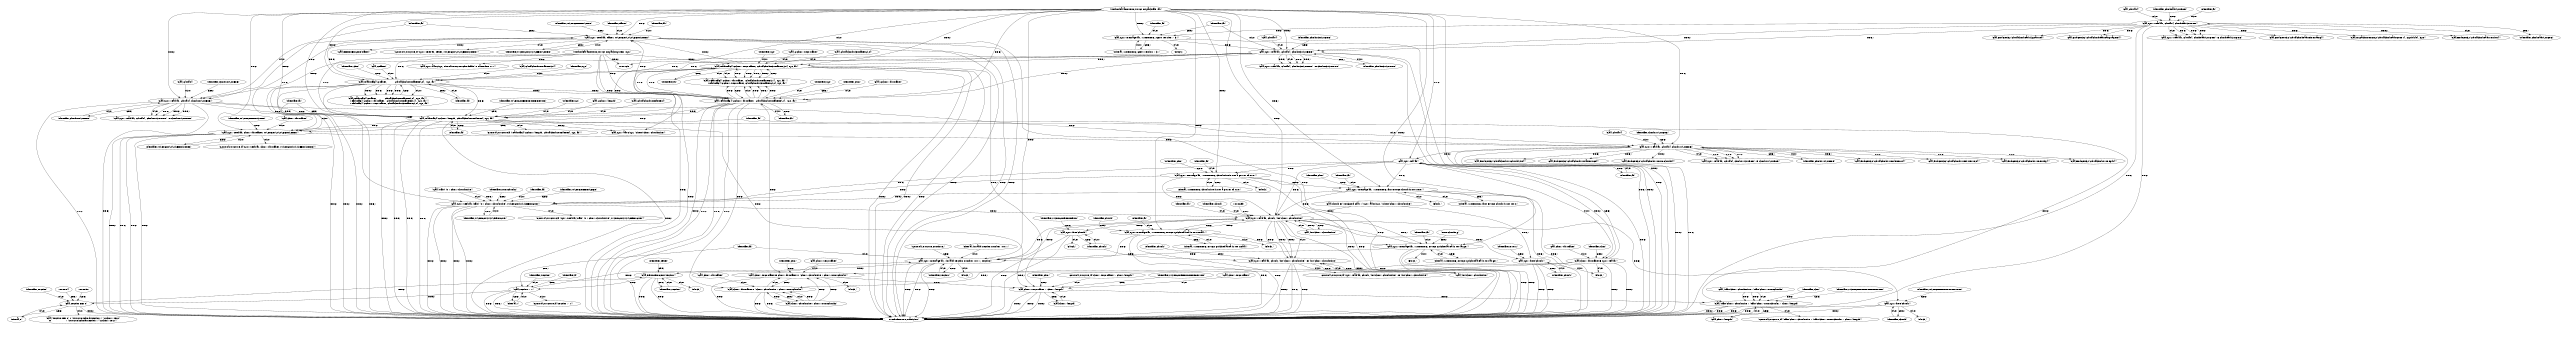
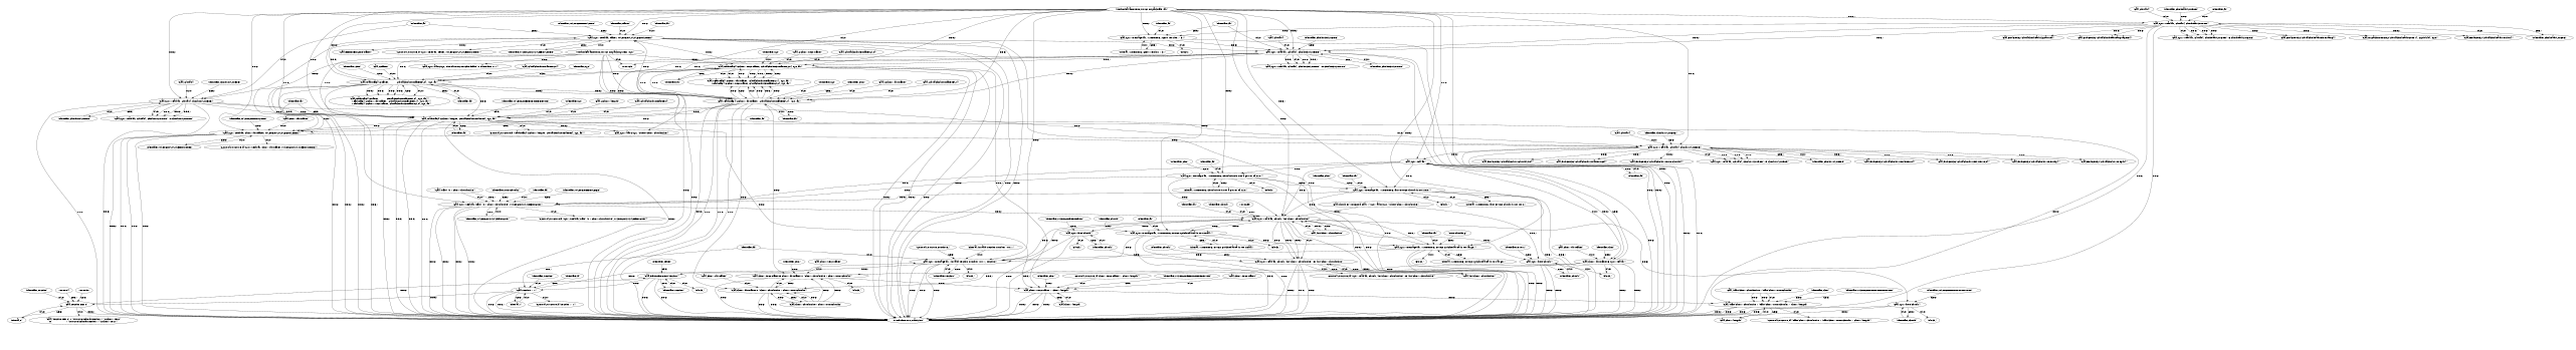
  digraph {
    fontname="DejaVu Serif"
    node [fontname="DejaVu Serif"]
    edge [fontname="DejaVu Serif"]
    n1 [label="(Call,sys->tell(fh))"]
    n2 [label="(Call,chm->dir_offset = sys->tell(fh))"]
    n3 [label="(Call,sys->message(fh, \"WARNING; chunk size is not a power of two\"))"]
    n4 [label="(Call,sys->message(fh, \"WARNING; first PMGL chunk is not zero\"))"]
    n5 [label="(Call,sys->seek(fh,(off_t) (x * chm->chunk_size), MSPACK_SYS_SEEK_CUR))"]
    n6 [label="(Call,sys->read(fh, chunk, (int)chm->chunk_size))"]
    n7 [label="(MethodReturn,static int)"]
    n8 [label="(Identifier,fh)"]
    n9 [label="(Call,chm->sec0.offset = chm->dir_offset + (chm->chunk_size * chm->num_chunks))"]
    n10 [label="(Call,chm->dir_offset + (chm->chunk_size * chm->num_chunks))"]
    n11 [label="(Block,)"]
    n12 [label="(Block,)"]
    n13 [label="(Literal,\"WARNING; chunk size is not a power of two\")"]
    n14 [label="(Literal,\"WARNING; first PMGL chunk is not zero\")"]
    n15 [label="(Block,)"]
    n16 [label="(Identifier,MSPACK_SYS_SEEK_CUR)"]
    n17 [label="(ControlStructure,if (sys->seek(fh,(off_t) (x * chm->chunk_size), MSPACK_SYS_SEEK_CUR)))"]
    n18 [label="(Call,sys->message(fh, \"WARNING; PMGL quickref area is too small\"))"]
    n19 [label="(Call,sys->message(fh, \"WARNING; PMGL quickref area is too large\"))"]
    n20 [label="(Call,sys->message(fh, \"invalid section number '%u'.\", section))"]
    n21 [label="(Call,sys->read(fh, chunk, (int)chm->chunk_size) != (int)chm->chunk_size)"]
    n22 [label="(Call,sys->free(chunk))"]
    n23 [label="(Call,sys->free(chunk))"]
    n24 [label="(Call,sys->free(chunk))"]
    n25 [label="(Call,(int)chm->chunk_size)"]
    n26 [label="(Call,sys->read(fh, &buf[0], chmhs1_SIZEOF))"]
    n27 [label="(Call,EndGetI32(&buf[chmhs1_LastPMGL]))"]
    n28 [label="(Call,EndGetI32(&buf[chmhs1_NumChunks]))"]
    n29 [label="(Identifier,chmhs1_SIZEOF)"]
    n30 [label="(Call,EndGetI32(&buf[chmhs1_IndexRoot]))"]
    n31 [label="(Call,EndGetI32(&buf[chmhs1_FirstPMGL]))"]
    n32 [label="(Call,EndGetI32(&buf[chmhs1_Density]))"]
    n33 [label="(Call,EndGetI32(&buf[chmhs1_Depth]))"]
    n34 [label="(Call,sys->read(fh, &buf[0], chmhs1_SIZEOF) != chmhs1_SIZEOF)"]
    n35 [label="(Call,EndGetI32(&buf[chmhs1_ChunkSize]))"]
    n36 [label="(Call,sys->seek(fh, chm->dir_offset, MSPACK_SYS_SEEK_START))"]
    n37 [label="(Identifier,MSPACK_SYS_SEEK_START)"]
    n38 [label="(ControlStructure,if (sys->seek(fh, chm->dir_offset, MSPACK_SYS_SEEK_START)))"]
    n39 [label="(Call,read_off64(&chm->length, &buf[chmhs0_FileLen], sys, fh))"]
    n40 [label="(Call,chm->sec0.offset > chm->length)"]
    n41 [label="(Call,(off_t)chm->chunk_size * (off_t)chm->num_chunks > chm->length)"]
    n42 [label="(Identifier,fh)"]
    n43 [label="(ControlStructure,if (read_off64(&chm->length, &buf[chmhs0_FileLen], sys, fh)))"]
    n44 [label="(Call,sys->alloc(sys, (size_t)chm->chunk_size))"]
    n45 [label="(Call,chm->length)"]
    n46 [label="(Call,chm->length)"]
    n47 [label="(ControlStructure,if ((off_t)chm->chunk_size * (off_t)chm->num_chunks > chm->length))"]
    n48 [label="(Call,sys->read(fh, &buf[0], chmhs0_SIZEOF))"]
    n49 [label="(Call,sys->read(fh, &buf[0], chmhs0_SIZEOF) != chmhs0_SIZEOF)"]
    n50 [label="(Identifier,chmhs0_SIZEOF)"]
    n51 [label="(Call,sys->seek(fh, offset, MSPACK_SYS_SEEK_START))"]
    n52 [label="(Call,READ_ENCINT(offset))"]
    n53 [label="(ControlStructure,if (sys->seek(fh, offset, MSPACK_SYS_SEEK_START)))"]
    n54 [label="(Identifier,MSPACK_SYS_SEEK_START)"]
    n55 [label="(Call,read_off64(&chm->sec0.offset, &buf[chmhst3_OffsetCS0], sys, fh))"]
    n56 [label="(Call,read_off64(&chm->dir_offset,  &buf[chmhst_OffsetHS1],  sys, fh) ||\n      read_off64(&chm->sec0.offset, &buf[chmhst3_OffsetCS0], sys, fh))"]
    n57 [label="(Identifier,fh)"]
    n58 [label="(Call,read_off64(&chm->dir_offset,  &buf[chmhst_OffsetHS1],  sys, fh))"]
    n59 [label="(Call,sys->read(fh, &buf[0], chmhst3_SIZEOF))"]
    n60 [label="(Call,read_off64(&offset,           &buf[chmhst_OffsetHS0],  sys, fh))"]
    n61 [label="(Identifier,chmhst3_SIZEOF)"]
    n62 [label="(Call,sys->read(fh, &buf[0], chmhst3_SIZEOF) != chmhst3_SIZEOF)"]
    n63 [label="(Identifier,fh)"]
    n64 [label="(Identifier,fh)"]
    n65 [label="(Call,read_off64(&offset,           &buf[chmhst_OffsetHS0],  sys, fh) ||\n      read_off64(&chm->dir_offset,  &buf[chmhst_OffsetHS1],  sys, fh) ||\n      read_off64(&chm->sec0.offset, &buf[chmhst3_OffsetCS0], sys, fh))"]
    n66 [label="(Call,sys->message(fh, \"WARNING; CHM version > 3\"))"]
    n67 [label="(Literal,\"WARNING; CHM version > 3\")"]
    n68 [label="(Block,)"]
    n69 [label="(Call,sys->read(fh, &buf[0], chmhead_SIZEOF))"]
    n70 [label="(Call,EndGetI32(&buf[chmhead_Signature]))"]
    n71 [label="(Call,EndGetI32(&buf[chmhead_LanguageID]))"]
    n72 [label="(Call,EndGetM32(&buf[chmhead_Timestamp]))"]
    n73 [label="(Call,mspack_memcmp(&buf[chmhead_GUID1], &guids[0], 32L))"]
    n74 [label="(Call,EndGetI32(&buf[chmhead_Version]))"]
    n75 [label="(Call,sys->read(fh, &buf[0], chmhead_SIZEOF) != chmhead_SIZEOF)"]
    n76 [label="(Identifier,chmhead_SIZEOF)"]
    n77 [label="(MethodParameterIn,struct mspack_file *fh)"]
    1000125
    n79 [label="(Block,)"]
    n80 [label="(Literal,\"WARNING; PMGL quickref area is too small\")"]
    n81 [label="(Block,)"]
    n82 [label="(Literal,\"WARNING; PMGL quickref area is too large\")"]
    n83 [label="(Call,READ_ENCINT(section))"]
    n84 [label="(Identifier,section)"]
    n85 [label="(Block,)"]
    n86 [label="(Block,)"]
    n87 [label="(Call,chm->chunk_size * chm->num_chunks)"]
    n88 [label="(MethodParameterIn,struct mspack_system *sys)"]
    n89 [label="(Call,sys->alloc(sys, sizeof(struct mschmd_file) + name_len + 1))"]
    n90 [label="(ControlStructure,if (chm->sec0.offset > chm->length))"]
    n91 [label="(ControlStructure,if (sys->read(fh, chunk, (int)chm->chunk_size) != (int)chm->chunk_size))"]
    n92 [label="(Call,(int)chm->chunk_size)"]
    n93 [label="(Identifier,chunk)"]
    n94 [label="(Block,)"]
    n95 [label="(Block,)"]
    n96 [label="(Identifier,chunk)"]
    n97 [label="(Identifier,chunk)"]
    n98 [label="(Call,section > 1)"]
    n99 [label="(Block,)"]
    n100 [label="(Identifier,section)"]
    n101 [label="(Call,section == 0)"]
    n102 [label="(Literal,1)"]
    n103 [label="(ControlStructure,if (section > 1))"]
    n104 [label="(Literal,0)"]
    n105 [label="(Call,(section == 0) ? (struct mschmd_section *) (&chm->sec0)\n\t\t                     : (struct mschmd_section *) (&chm->sec1))"]
    n106 [label="(Call,&chm->dir_offset)"]
    n107 [label="(Identifier,chm)"]
    n108 [label="(Identifier,section)"]
    n109 [label="(Identifier,fh)"]
    n110 [label="(Identifier,MSPACK_ERR_DATAFORMAT)"]
    n111 [label="(Identifier,fh)"]
    n112 [label="(Call,(off_t)chm->chunk_size * (off_t)chm->num_chunks)"]
    n113 [label="(Call,&offset)"]
    n114 [label="(Identifier,chm)"]
    n115 [label="(Call,chm->sec0.offset)"]
    n116 [label="(Identifier,chunk)"]
    n117 [label="(Identifier,fh)"]
    n118 [label="(Call,(off_t) (x * chm->chunk_size))"]
    n119 [label="(ControlStructure,continue;)"]
+   n120 [label="(Call,&buf[chmhst_OffsetHS1])"]
    n121 [label="(Identifier,sys)"]
    n122 [label="(Identifier,num_chunks)"]
    n123 [label="(Identifier,offset)"]
    n124 [label="(Identifier,fh)"]
    n125 [label="(Identifier,fh)"]
    n126 [label="(Identifier,fh)"]
    n127 [label="(Identifier,chunk)"]
    n128 [label="(Identifier,chmhst3_SIZEOF)"]
    n129 [label="(NumChunks,p)"]
    n130 [label="(Call,&buf[chmhs0_FileLen])"]
    n131 [label="(Call,&buf[0])"]
    n132 [label="(Call,&chm->sec0.offset)"]
    n133 [label="(Identifier,fh)"]
    n134 [label="(Call,&buf[0])"]
    n135 [label="(Identifier,chm)"]
    n136 [label="(Identifier,fh)"]
    n137 [label="(Call,&buf[chmhst3_OffsetCS0])"]
    n138 [label="(Call,chunk = (unsigned char *) sys->alloc(sys, (size_t)chm->chunk_size))"]
    n139 [label="(Identifier,chm)"]
    n140 [label="(Identifier,MSPACK_ERR_SEEK)"]
    n141 [label="(Identifier,MSPACK_ERR_DATAFORMAT)"]
    n142 [label="(Identifier,MSPACK_ERR_READ)"]
    n143 [label="(Identifier,chunk)"]
    n144 [label="(Identifier,offset)"]
    n145 [label="(Call,chm->dir_offset)"]
    n146 [label="(Call,&buf[chmhst_OffsetHS0])"]
    n147 [label="(Identifier,chmhead_SIZEOF)"]
    n148 [label="(Identifier,sys)"]
    n149 [label="(Call,&buf[0])"]
    n150 [label="(Identifier,chm)"]
    n151 [label="(Identifier,chm)"]
    n152 [label="(Identifier,section)"]
    n153 [label="(Identifier,chmhs0_SIZEOF)"]
    n154 [label="(Identifier,fh)"]
    n155 [label="(Identifier,fh)"]
    n156 [label="(Identifier,fh)"]
    n157 [label="(Call,chm->dir_offset)"]
    n158 [label="(Identifier,fh)"]
    n159 [label="(Identifier,MSPACK_ERR_NOMEMORY)"]
    n160 [label="(Identifier,chm)"]
    n161 [label="(Identifier,errors)"]
    n162 [label="(Literal,\"invalid section number '%u'.\")"]
    n163 [label="(Identifier,MSPACK_ERR_DATAFORMAT)"]
    n164 [label="(Call,chm->dir_offset)"]
    n165 [label="(Identifier,chm)"]
    n166 [label="(Call,chm->sec0.offset)"]
    n167 [label="(Identifier,MSPACK_ERR_SEEK)"]
    n168 [label="(Call,&buf[0])"]
    n169 [label="(Identifier,fh)"]
    n170 [label="(Identifier,fi)"]
    n171 [label="(Identifier,sys)"]
    n172 [label="(Call,&chm->length)"]
    n173 [label="(Identifier,chmhs1_SIZEOF)"]
    n174 [label="(Identifier,sys)"]
    n175 [label="(Identifier,MSPACK_ERR_SEEK)"]
    n176 [label="(Identifier,fh)"]
    1000699
    1000884
    1000890
    n1 -> n2 [label="AST: "]
    n1 -> n2 [label="DDG: "]
    n1 -> n3 [label="DDG: "]
    n1 -> n4 [label="DDG: "]
    n1 -> n5 [label="DDG: "]
    n1 -> n6 [label="DDG: "]
    n1 -> n7 [label="DDG: "]
    n1 -> n8 [label="CFG: "]
    n2 -> n1 [label="CFG: "]
    n2 -> n7 [label="DDG: "]
    n2 -> n7 [label="DDG: "]
    n2 -> n9 [label="DDG: "]
    n2 -> n10 [label="DDG: "]
    n2 -> n11 [label="AST: "]
    n3 -> n4 [label="DDG: "]
    n3 -> n5 [label="DDG: "]
    n3 -> n6 [label="DDG: "]
    n3 -> n7 [label="DDG: "]
    n3 -> n7 [label="DDG: "]
    n3 -> n12 [label="AST: "]
    n3 -> n13 [label="CFG: "]
    n4 -> n5 [label="DDG: "]
    n4 -> n6 [label="DDG: "]
    n4 -> n7 [label="DDG: "]
    n4 -> n7 [label="DDG: "]
    n4 -> n14 [label="CFG: "]
    n4 -> n15 [label="AST: "]
    n5 -> n6 [label="DDG: "]
    n5 -> n7 [label="DDG: "]
    n5 -> n7 [label="DDG: "]
    n5 -> n7 [label="DDG: "]
    n5 -> n7 [label="DDG: "]
    n5 -> n16 [label="CFG: "]
    n5 -> n17 [label="AST: "]
    n6 -> n7 [label="DDG: "]
    n6 -> n18 [label="DDG: "]
    n6 -> n19 [label="DDG: "]
    n6 -> n20 [label="DDG: "]
    n6 -> n21 [label="AST: "]
    n6 -> n21 [label="DDG: "]
    n6 -> n21 [label="DDG: "]
    n6 -> n21 [label="DDG: "]
    n6 -> n22 [label="DDG: "]
    n6 -> n23 [label="DDG: "]
    n6 -> n24 [label="DDG: "]
    n6 -> n25 [label="CFG: "]
    n8 -> n1 [label="AST: "]
    n9 -> n7 [label="DDG: "]
    n9 -> n10 [label="CFG: "]
    n9 -> n40 [label="DDG: "]
    n9 -> n86 [label="AST: "]
    n10 -> n7 [label="DDG: "]
    n10 -> n7 [label="DDG: "]
    n10 -> n9 [label="AST: "]
    n10 -> n87 [label="CFG: "]
    n13 -> n3 [label="AST: "]
    n14 -> n4 [label="AST: "]
    n16 -> n5 [label="AST: "]
    n18 -> n6 [label="DDG: "]
    n18 -> n7 [label="DDG: "]
    n18 -> n7 [label="DDG: "]
    n18 -> n19 [label="DDG: "]
    n18 -> n20 [label="DDG: "]
    n18 -> n79 [label="AST: "]
    n18 -> n80 [label="CFG: "]
    n19 -> n6 [label="DDG: "]
    n19 -> n7 [label="DDG: "]
    n19 -> n7 [label="DDG: "]
    n19 -> n20 [label="DDG: "]
    n19 -> n81 [label="AST: "]
    n19 -> n82 [label="CFG: "]
    n20 -> n6 [label="DDG: "]
    n20 -> n7 [label="DDG: "]
    n20 -> n7 [label="DDG: "]
    n20 -> n7 [label="DDG: "]
    n20 -> n83 [label="DDG: "]
    n20 -> n84 [label="CFG: "]
    n20 -> n85 [label="AST: "]
    n21 -> n7 [label="DDG: "]
    n21 -> n7 [label="DDG: "]
    n21 -> n7 [label="DDG: "]
    n21 -> n91 [label="AST: "]
    n21 -> n92 [label="CFG: "]
    n22 -> n7 [label="DDG: "]
    n22 -> n7 [label="DDG: "]
    n22 -> n93 [label="CFG: "]
    n22 -> n94 [label="AST: "]
    n23 -> n7 [label="DDG: "]
    n23 -> n7 [label="DDG: "]
    n23 -> n95 [label="AST: "]
    n23 -> n96 [label="CFG: "]
    n24 -> n7 [label="DDG: "]
    n24 -> n7 [label="DDG: "]
    n24 -> n11 [label="AST: "]
    n24 -> n97 [label="CFG: "]
    n25 -> n6 [label="AST: "]
    n25 -> n6 [label="DDG: "]
    n26 -> n1 [label="DDG: "]
    n26 -> n7 [label="DDG: "]
    n26 -> n7 [label="DDG: "]
    n26 -> n27 [label="DDG: "]
    n26 -> n28 [label="DDG: "]
    n26 -> n29 [label="CFG: "]
    n26 -> n30 [label="DDG: "]
    n26 -> n31 [label="DDG: "]
    n26 -> n32 [label="DDG: "]
    n26 -> n33 [label="DDG: "]
    n26 -> n34 [label="AST: "]
    n26 -> n34 [label="DDG: "]
    n26 -> n34 [label="DDG: "]
    n26 -> n34 [label="DDG: "]
    n26 -> n35 [label="DDG: "]
    n29 -> n26 [label="AST: "]
    n36 -> n7 [label="DDG: "]
    n36 -> n7 [label="DDG: "]
    n36 -> n7 [label="DDG: "]
    n36 -> n7 [label="DDG: "]
    n36 -> n26 [label="DDG: "]
    n36 -> n37 [label="CFG: "]
    n36 -> n38 [label="AST: "]
    n37 -> n36 [label="AST: "]
    n39 -> n7 [label="DDG: "]
    n39 -> n7 [label="DDG: "]
    n39 -> n7 [label="DDG: "]
    n39 -> n7 [label="DDG: "]
    n39 -> n7 [label="DDG: "]
    n39 -> n36 [label="DDG: "]
    n39 -> n40 [label="DDG: "]
    n39 -> n41 [label="DDG: "]
    n39 -> n42 [label="CFG: "]
    n39 -> n43 [label="AST: "]
    n39 -> n44 [label="DDG: "]
    n40 -> n7 [label="DDG: "]
    n40 -> n7 [label="DDG: "]
    n40 -> n7 [label="DDG: "]
    n40 -> n41 [label="DDG: "]
    n40 -> n45 [label="CFG: "]
    n41 -> n7 [label="DDG: "]
    n41 -> n7 [label="DDG: "]
    n41 -> n7 [label="DDG: "]
    n41 -> n46 [label="CFG: "]
    n41 -> n47 [label="AST: "]
    n42 -> n39 [label="AST: "]
    n45 -> n40 [label="AST: "]
    n46 -> n41 [label="AST: "]
    n48 -> n7 [label="DDG: "]
    n48 -> n7 [label="DDG: "]
    n48 -> n26 [label="DDG: "]
    n48 -> n39 [label="DDG: "]
    n48 -> n39 [label="DDG: "]
    n48 -> n49 [label="AST: "]
    n48 -> n49 [label="DDG: "]
    n48 -> n49 [label="DDG: "]
    n48 -> n49 [label="DDG: "]
    n48 -> n50 [label="CFG: "]
    n50 -> n48 [label="AST: "]
    n51 -> n7 [label="DDG: "]
    n51 -> n7 [label="DDG: "]
    n51 -> n7 [label="DDG: "]
    n51 -> n7 [label="DDG: "]
    n51 -> n36 [label="DDG: "]
-   n51 -> n48 [label="DDG: "]
+   n51 -> n59 [label="DDG: "]
    n51 -> n52 [label="DDG: "]
    n51 -> n53 [label="AST: "]
    n51 -> n54 [label="CFG: "]
    n54 -> n51 [label="AST: "]
    n55 -> n7 [label="DDG: "]
    n55 -> n7 [label="DDG: "]
    n55 -> n7 [label="DDG: "]
    n55 -> n7 [label="DDG: "]
    n55 -> n39 [label="DDG: "]
    n55 -> n40 [label="DDG: "]
    n55 -> n51 [label="DDG: "]
    n55 -> n56 [label="AST: "]
    n55 -> n56 [label="DDG: "]
    n55 -> n56 [label="DDG: "]
    n55 -> n56 [label="DDG: "]
    n55 -> n56 [label="DDG: "]
    n55 -> n57 [label="CFG: "]
    n56 -> n55 [label="CFG: "]
    n56 -> n58 [label="CFG: "]
    n57 -> n55 [label="AST: "]
    n58 -> n7 [label="DDG: "]
    n58 -> n7 [label="DDG: "]
    n58 -> n7 [label="DDG: "]
    n58 -> n7 [label="DDG: "]
    n58 -> n9 [label="DDG: "]
    n58 -> n10 [label="DDG: "]
    n58 -> n36 [label="DDG: "]
    n58 -> n39 [label="DDG: "]
    n58 -> n51 [label="DDG: "]
    n58 -> n55 [label="DDG: "]
    n58 -> n55 [label="DDG: "]
    n58 -> n56 [label="AST: "]
    n58 -> n56 [label="DDG: "]
    n58 -> n56 [label="DDG: "]
    n58 -> n56 [label="DDG: "]
    n58 -> n56 [label="DDG: "]
    n58 -> n63 [label="CFG: "]
    n59 -> n7 [label="DDG: "]
    n59 -> n7 [label="DDG: "]
    n59 -> n48 [label="DDG: "]
    n59 -> n55 [label="DDG: "]
    n59 -> n58 [label="DDG: "]
    n59 -> n60 [label="DDG: "]
    n59 -> n60 [label="DDG: "]
    n59 -> n61 [label="CFG: "]
    n59 -> n62 [label="AST: "]
    n59 -> n62 [label="DDG: "]
    n59 -> n62 [label="DDG: "]
    n59 -> n62 [label="DDG: "]
    n60 -> n7 [label="DDG: "]
    n60 -> n7 [label="DDG: "]
    n60 -> n7 [label="DDG: "]
    n60 -> n7 [label="DDG: "]
    n60 -> n39 [label="DDG: "]
    n60 -> n51 [label="DDG: "]
    n60 -> n58 [label="DDG: "]
    n60 -> n58 [label="DDG: "]
    n60 -> n64 [label="CFG: "]
    n60 -> n65 [label="AST: "]
    n60 -> n65 [label="DDG: "]
    n60 -> n65 [label="DDG: "]
    n60 -> n65 [label="DDG: "]
    n60 -> n65 [label="DDG: "]
    n61 -> n59 [label="AST: "]
    n63 -> n58 [label="AST: "]
    n64 -> n60 [label="AST: "]
    n65 -> n60 [label="CFG: "]
    n66 -> n7 [label="DDG: "]
    n66 -> n59 [label="DDG: "]
    n66 -> n67 [label="CFG: "]
    n66 -> n68 [label="AST: "]
    n67 -> n66 [label="AST: "]
    n69 -> n7 [label="DDG: "]
    n69 -> n7 [label="DDG: "]
    n69 -> n59 [label="DDG: "]
    n69 -> n59 [label="DDG: "]
    n69 -> n66 [label="DDG: "]
    n69 -> n70 [label="DDG: "]
    n69 -> n71 [label="DDG: "]
    n69 -> n72 [label="DDG: "]
    n69 -> n73 [label="DDG: "]
    n69 -> n74 [label="DDG: "]
    n69 -> n75 [label="AST: "]
    n69 -> n75 [label="DDG: "]
    n69 -> n75 [label="DDG: "]
    n69 -> n75 [label="DDG: "]
    n69 -> n76 [label="CFG: "]
    n76 -> n69 [label="AST: "]
    n77 -> n1 [label="DDG: "]
    n77 -> n3 [label="DDG: "]
    n77 -> n4 [label="DDG: "]
    n77 -> n5 [label="DDG: "]
    n77 -> n6 [label="DDG: "]
    n77 -> n7 [label="DDG: "]
    n77 -> n18 [label="DDG: "]
    n77 -> n19 [label="DDG: "]
    n77 -> n20 [label="DDG: "]
    n77 -> n26 [label="DDG: "]
    n77 -> n36 [label="DDG: "]
    n77 -> n39 [label="DDG: "]
    n77 -> n48 [label="DDG: "]
    n77 -> n51 [label="DDG: "]
    n77 -> n55 [label="DDG: "]
    n77 -> n58 [label="DDG: "]
    n77 -> n59 [label="DDG: "]
    n77 -> n60 [label="DDG: "]
    n77 -> n66 [label="DDG: "]
+   n77 -> n69 [label="DDG: "]
    n77 -> 1000125 [label="AST: "]
    n80 -> n18 [label="AST: "]
    n82 -> n19 [label="AST: "]
    n83 -> n7 [label="DDG: "]
    n83 -> n7 [label="DDG: "]
    n83 -> n98 [label="DDG: "]
    n83 -> n99 [label="AST: "]
    n83 -> n100 [label="CFG: "]
    n84 -> n20 [label="AST: "]
    n87 -> n9 [label="DDG: "]
    n87 -> n9 [label="DDG: "]
    n87 -> n10 [label="AST: "]
    n87 -> n10 [label="DDG: "]
    n87 -> n10 [label="DDG: "]
    n88 -> n7 [label="DDG: "]
    n88 -> n39 [label="DDG: "]
    n88 -> n44 [label="DDG: "]
    n88 -> n55 [label="DDG: "]
    n88 -> n58 [label="DDG: "]
    n88 -> n60 [label="DDG: "]
-   n88 -> 1000125 [label="DDG: "]
+   n88 -> 1000125 [label="AST: "]
    n88 -> n89 [label="DDG: "]
    n90 -> n40 [label="AST: "]
    n92 -> n21 [label="AST: "]
    n92 -> n21 [label="DDG: "]
    n93 -> n21 [label="CFG: "]
    n93 -> n22 [label="AST: "]
    n96 -> n23 [label="AST: "]
    n97 -> n24 [label="AST: "]
    n98 -> n7 [label="DDG: "]
    n98 -> n7 [label="DDG: "]
    n98 -> n20 [label="DDG: "]
    n98 -> n101 [label="DDG: "]
    n98 -> n102 [label="CFG: "]
    n98 -> n103 [label="AST: "]
    n100 -> n83 [label="AST: "]
    n101 -> n7 [label="DDG: "]
    n101 -> n83 [label="DDG: "]
    n101 -> n104 [label="CFG: "]
    n101 -> n105 [label="AST: "]
    n102 -> n98 [label="AST: "]
    n104 -> n101 [label="AST: "]
    n106 -> n58 [label="AST: "]
    n107 -> n60 [label="CFG: "]
    n108 -> n101 [label="AST: "]
    n109 -> n4 [label="AST: "]
    n110 -> n40 [label="CFG: "]
    n111 -> n20 [label="AST: "]
    n111 -> n98 [label="CFG: "]
    n112 -> n41 [label="AST: "]
    n112 -> n41 [label="DDG: "]
    n112 -> n41 [label="DDG: "]
    n113 -> n60 [label="AST: "]
    n114 -> n2 [label="CFG: "]
    n115 -> n40 [label="AST: "]
    n116 -> n18 [label="CFG: "]
    n117 -> n48 [label="AST: "]
    n117 -> n51 [label="CFG: "]
    n118 -> n5 [label="AST: "]
    n118 -> n5 [label="DDG: "]
    n119 -> n20 [label="CFG: "]
+   n120 -> n58 [label="AST: "]
    n121 -> n58 [label="AST: "]
    n122 -> n5 [label="CFG: "]
    n123 -> n83 [label="CFG: "]
    n124 -> n66 [label="AST: "]
    n125 -> n6 [label="AST: "]
    n126 -> n59 [label="AST: "]
    n126 -> n66 [label="CFG: "]
    n127 -> n21 [label="CFG: "]
    n128 -> n59 [label="CFG: "]
    n129 -> n19 [label="CFG: "]
    n130 -> n39 [label="AST: "]
    n131 -> n69 [label="AST: "]
    n132 -> n55 [label="AST: "]
    n133 -> n36 [label="AST: "]
    n133 -> n39 [label="CFG: "]
    n134 -> n59 [label="AST: "]
    n135 -> n40 [label="CFG: "]
    n136 -> n18 [label="AST: "]
    n137 -> n55 [label="AST: "]
    n138 -> n6 [label="DDG: "]
    n138 -> n24 [label="DDG: "]
    n139 -> n41 [label="CFG: "]
    n140 -> n51 [label="CFG: "]
    n141 -> n41 [label="CFG: "]
    n142 -> n22 [label="CFG: "]
    n143 -> n6 [label="AST: "]
    n144 -> n51 [label="AST: "]
    n145 -> n2 [label="AST: "]
    n146 -> n60 [label="AST: "]
    n147 -> n69 [label="CFG: "]
    n148 -> n55 [label="AST: "]
    n149 -> n48 [label="AST: "]
    n150 -> n3 [label="CFG: "]
    n151 -> n58 [label="CFG: "]
    n152 -> n98 [label="AST: "]
    n153 -> n48 [label="CFG: "]
    n154 -> n5 [label="AST: "]
    n155 -> n26 [label="AST: "]
    n155 -> n36 [label="CFG: "]
    n156 -> n51 [label="AST: "]
    n157 -> n10 [label="AST: "]
    n158 -> n19 [label="AST: "]
    n159 -> n23 [label="CFG: "]
    n160 -> n9 [label="CFG: "]
    n161 -> n24 [label="CFG: "]
    n162 -> n20 [label="AST: "]
    n163 -> n39 [label="CFG: "]
    n164 -> n36 [label="AST: "]
    n165 -> n4 [label="CFG: "]
    n166 -> n9 [label="AST: "]
    n167 -> n5 [label="CFG: "]
    n168 -> n26 [label="AST: "]
    n169 -> n3 [label="AST: "]
    n170 -> n98 [label="CFG: "]
    n171 -> n39 [label="AST: "]
    n172 -> n39 [label="AST: "]
    n173 -> n26 [label="CFG: "]
    n174 -> n60 [label="AST: "]
    n175 -> n36 [label="CFG: "]
    n176 -> n69 [label="AST: "]
    1000699 -> n6 [label="CFG: "]
    1000884 -> n101 [label="CFG: "]
    1000890 -> n101 [label="CFG: "]
  }
